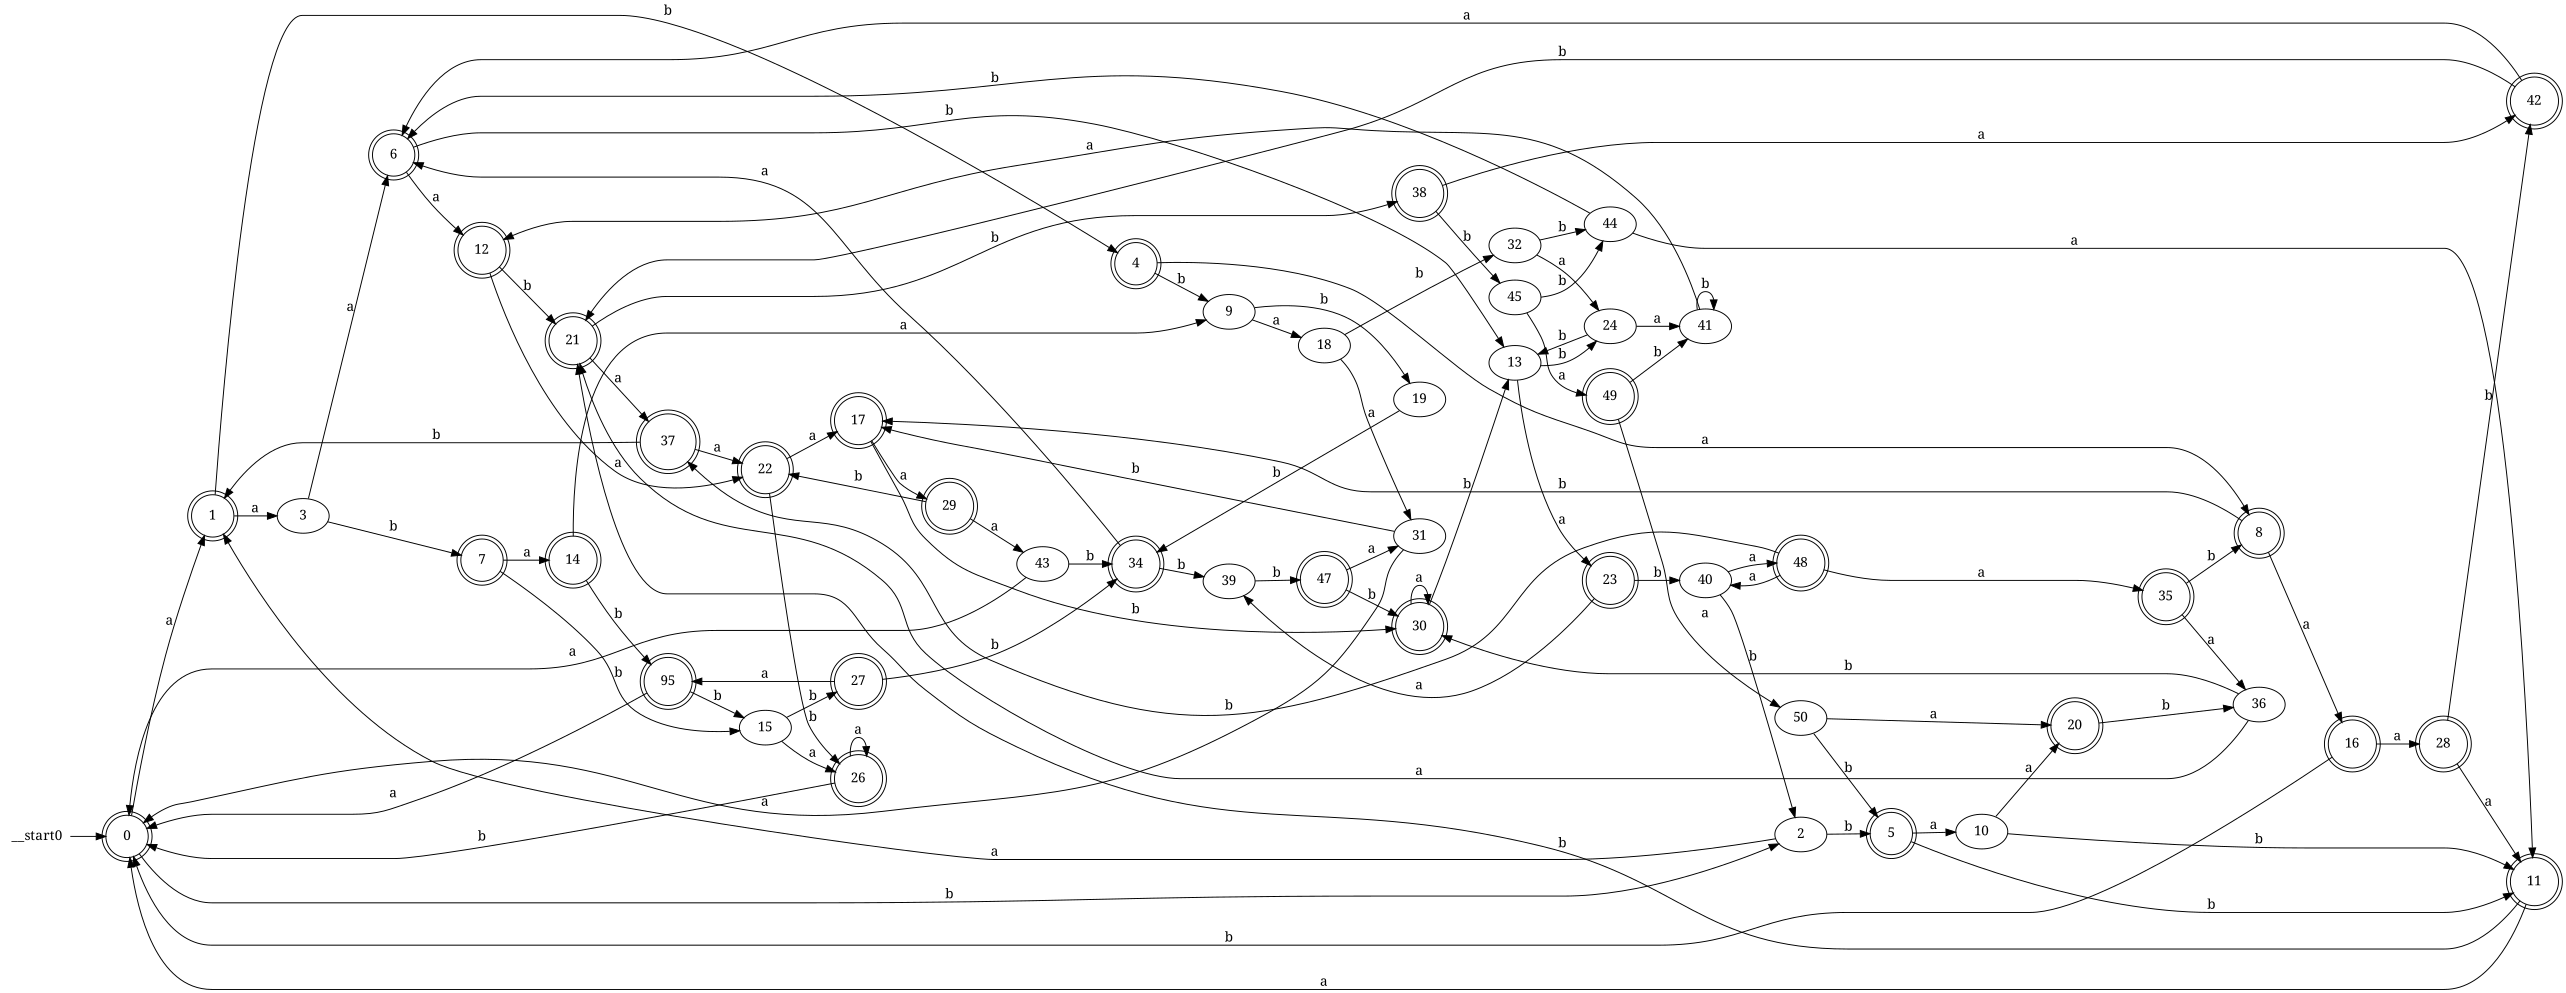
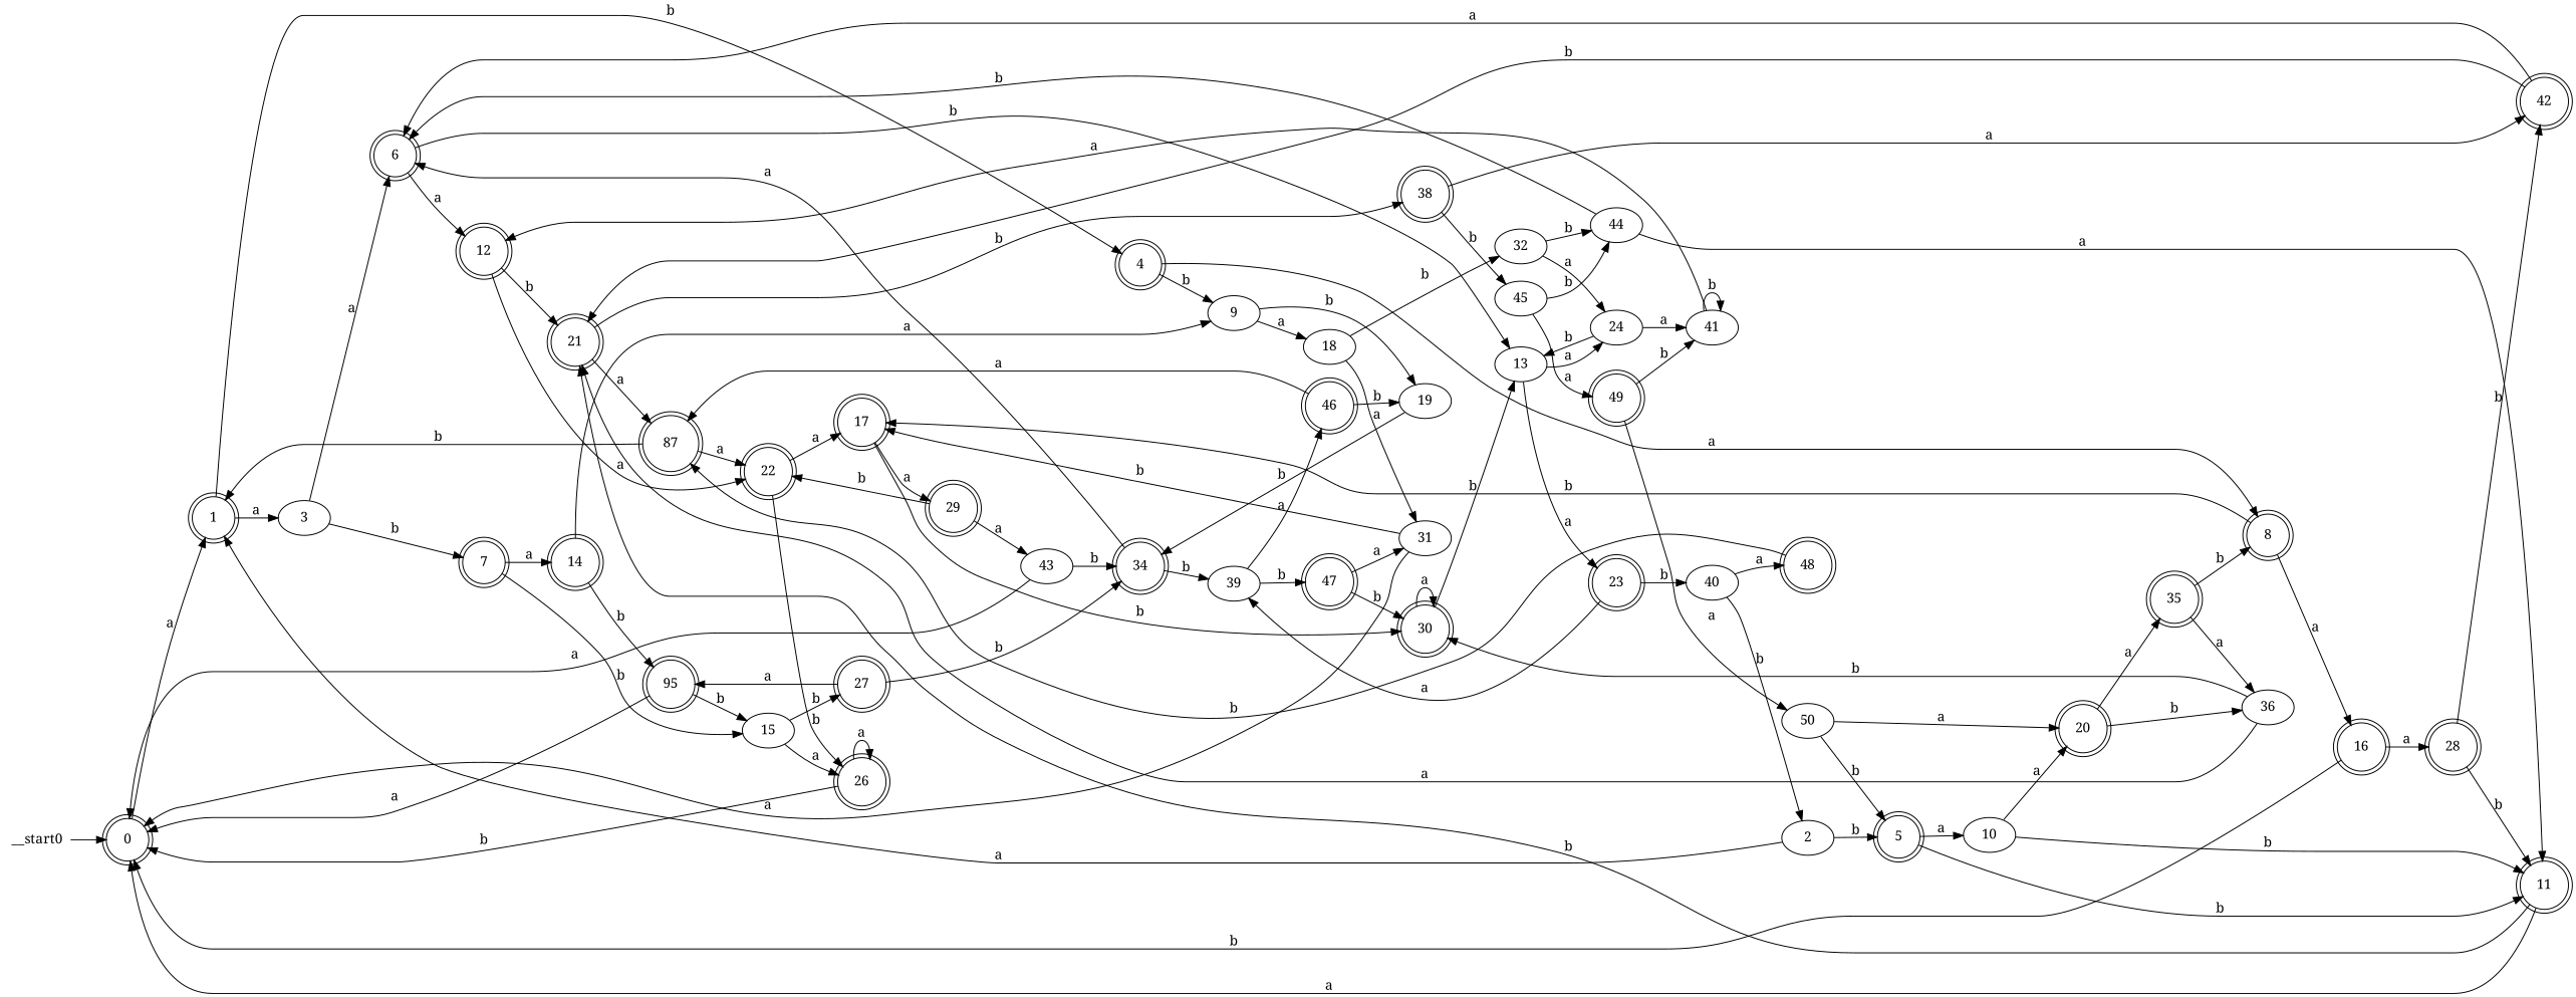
  digraph {
    fontname="Noto Serif"
    rankdir=LR
    node [fontname="Noto Serif" shape=doublecircle]
    edge [fontname="Noto Serif"]
    __start0 [shape=none]
    0
    1
    2 [shape=""]
    3 [shape=""]
    4
    5
    6
    7
    8
    9 [shape=""]
    10 [shape=""]
    11
    12
    13 [shape=""]
    14
    15 [shape=""]
    16
    17
    18 [shape=""]
    19 [shape=""]
    20
    21
    22
    23
    24 [shape=""]
    n27 [label=95]
    26
    27
    28
    29
    30
    31 [shape=""]
    32 [shape=""]
    34
    35
    36 [shape=""]
-   37
+   37 [label=87]
    38
    39 [shape=""]
    40 [shape=""]
    41 [shape=""]
    42
    43 [shape=""]
    44 [shape=""]
    45 [shape=""]
+   46
    47
    48
    49
    50 [shape=""]
    __start0 -> 0
    0 -> 1 [label=a]
-   0 -> 2 [label=b]
    1 -> 3 [label=a]
    1 -> 4 [label=b]
    2 -> 1 [label=a]
    2 -> 5 [label=b]
    3 -> 6 [label=a]
    3 -> 7 [label=b]
    4 -> 8 [label=a]
    4 -> 9 [label=b]
    5 -> 10 [label=a]
    5 -> 11 [label=b]
    6 -> 12 [label=a]
    6 -> 13 [label=b]
    7 -> 14 [label=a]
    7 -> 15 [label=b]
    8 -> 16 [label=a]
    8 -> 17 [label=b]
    9 -> 18 [label=a]
    9 -> 19 [label=b]
    10 -> 11 [label=b]
    10 -> 20 [label=a]
    11 -> 0 [label=a]
    11 -> 21 [label=b]
    12 -> 21 [label=b]
    12 -> 22 [label=a]
    13 -> 23 [label=a]
-   13 -> 24 [label=b]
+   13 -> 24 [label=a]
    14 -> 9 [label=a]
    14 -> n27 [label=b]
    15 -> 26 [label=a]
    15 -> 27 [label=b]
    16 -> 0 [label=b]
    16 -> 28 [label=a]
    17 -> 29 [label=a]
    17 -> 30 [label=b]
    18 -> 31 [label=a]
    18 -> 32 [label=b]
    19 -> 34 [label=b]
-   48 -> 35 [label=a]
+   20 -> 35 [label=a]
    20 -> 36 [label=b]
    21 -> 37 [label=a]
    21 -> 38 [label=b]
    22 -> 17 [label=a]
    22 -> 26 [label=b]
    23 -> 39 [label=a]
    23 -> 40 [label=b]
    24 -> 13 [label=b]
    24 -> 41 [label=a]
    n27 -> 0 [label=a]
    n27 -> 15 [label=b]
    26 -> 0 [label=b]
    26 -> 26 [label=a]
    27 -> n27 [label=a]
    27 -> 34 [label=b]
-   28 -> 11 [label=a]
+   28 -> 11 [label=b]
    28 -> 42 [label=b]
    29 -> 22 [label=b]
    29 -> 43 [label=a]
    30 -> 13 [label=b]
    30 -> 30 [label=a]
    31 -> 0 [label=a]
    31 -> 17 [label=b]
    32 -> 24 [label=a]
    32 -> 44 [label=b]
    34 -> 6 [label=a]
    34 -> 39 [label=b]
    35 -> 8 [label=b]
    35 -> 36 [label=a]
    36 -> 21 [label=a]
    36 -> 30 [label=b]
    37 -> 1 [label=b]
    37 -> 22 [label=a]
    38 -> 42 [label=a]
    38 -> 45 [label=b]
+   39 -> 46 [label=a]
    39 -> 47 [label=b]
    40 -> 2 [label=b]
    40 -> 48 [label=a]
    41 -> 12 [label=a]
    41 -> 41 [label=b]
    42 -> 6 [label=a]
    42 -> 21 [label=b]
    43 -> 0 [label=a]
    43 -> 34 [label=b]
    44 -> 6 [label=b]
    44 -> 11 [label=a]
    45 -> 44 [label=b]
    45 -> 49 [label=a]
+   46 -> 19 [label=b]
+   46 -> 37 [label=a]
    47 -> 30 [label=b]
    47 -> 31 [label=a]
    48 -> 37 [label=b]
-   48 -> 40 [label=a]
    49 -> 41 [label=b]
    49 -> 50 [label=a]
    50 -> 5 [label=b]
    50 -> 20 [label=a]
  }
